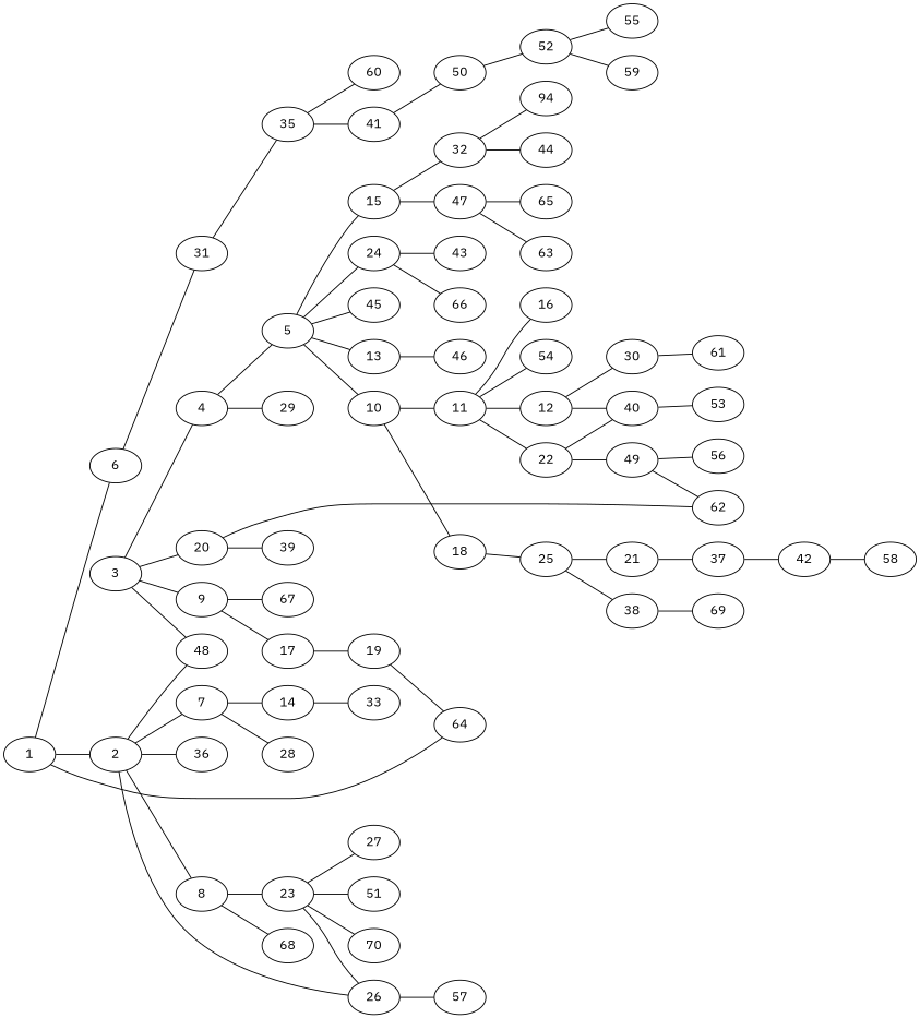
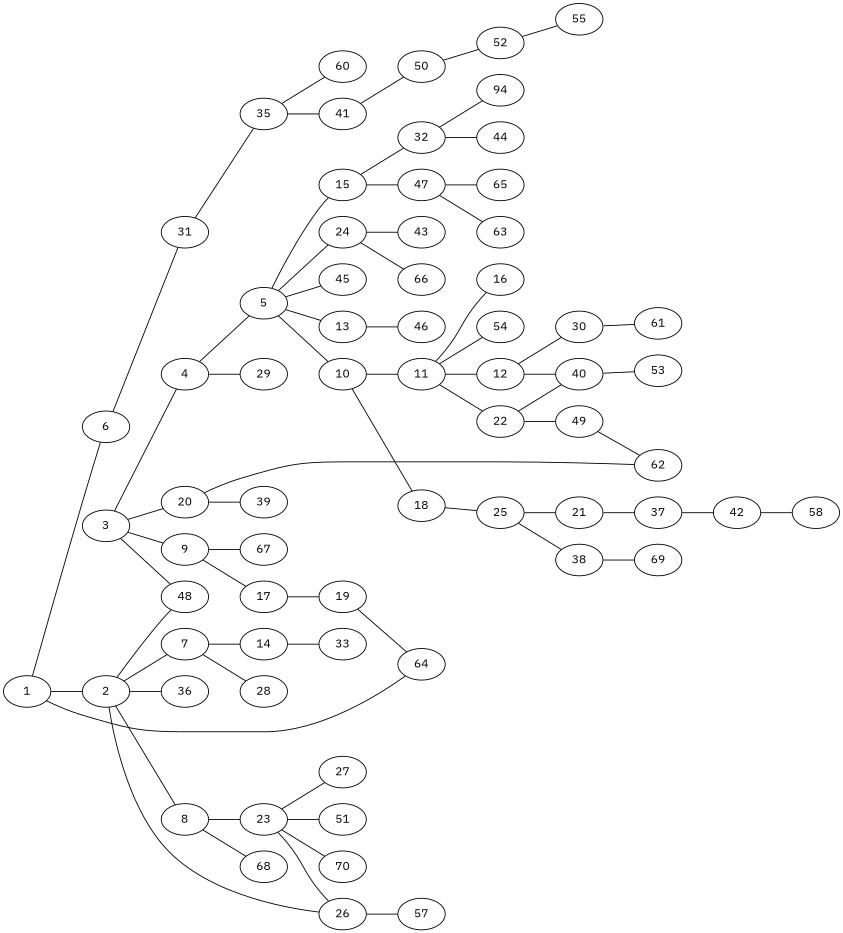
  graph {
    fontname="IBM Plex Sans"
    rankdir=LR
    node [fontname="IBM Plex Sans"]
    edge [fontname="IBM Plex Sans"]
    1
    2
    6
    64
    7
    8
    26
    36
    48
    31
    3
    4
    9
    20
    14
    28
    23
    68
    57
    35
    5
    29
    17
    67
    39
    62
    33
    27
    51
    70
    10
    13
    15
    24
    45
    19
    11
    18
    46
    32
    47
    43
    66
    12
    16
    22
    54
    25
    n49 [label=94]
    44
    65
    63
    41
    60
    30
    40
    49
    21
    38
    37
    61
    53
-   56
    42
    69
    58
    50
    52
    55
-   59
    1 -- 2
    1 -- 6
    1 -- 64
    2 -- 7
    2 -- 8
    2 -- 26
    2 -- 36
    2 -- 48
    6 -- 31
    7 -- 14
    7 -- 28
    8 -- 23
    8 -- 68
    26 -- 57
    31 -- 35
    3 -- 48
    3 -- 4
    3 -- 9
    3 -- 20
    4 -- 5
    4 -- 29
    9 -- 17
    9 -- 67
    20 -- 39
    20 -- 62
    14 -- 33
    23 -- 26
    23 -- 27
    23 -- 51
    23 -- 70
    35 -- 41
    35 -- 60
    5 -- 10
    5 -- 13
    5 -- 15
    5 -- 24
    5 -- 45
    17 -- 19
    10 -- 11
    10 -- 18
    13 -- 46
    15 -- 32
    15 -- 47
    24 -- 43
    24 -- 66
    19 -- 64
    11 -- 12
    11 -- 16
    11 -- 22
    11 -- 54
    18 -- 25
    32 -- n49
    32 -- 44
    47 -- 65
    47 -- 63
    12 -- 30
    12 -- 40
    22 -- 40
    22 -- 49
    25 -- 21
    25 -- 38
    41 -- 50
    30 -- 61
    40 -- 53
    49 -- 62
-   49 -- 56
    21 -- 37
    38 -- 69
    37 -- 42
    42 -- 58
    50 -- 52
    52 -- 55
-   52 -- 59
  }
